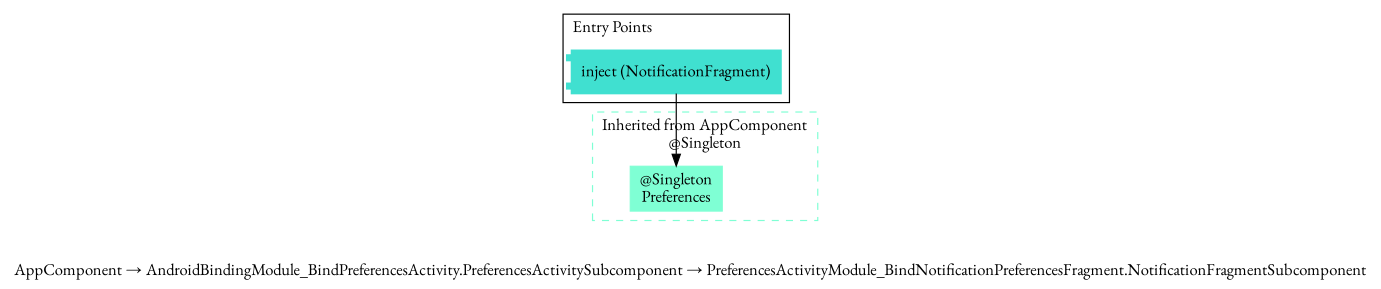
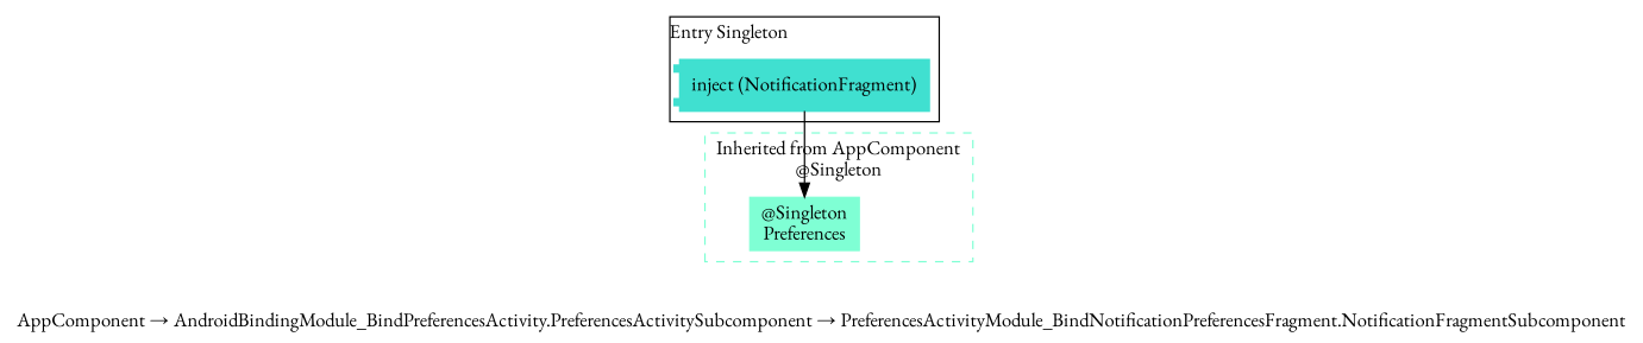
  digraph {
    compound=true
    label="AppComponent → AndroidBindingModule_BindPreferencesActivity.PreferencesActivitySubcomponent → PreferencesActivityModule_BindNotificationPreferencesFragment.NotificationFragmentSubcomponent"
    labeljust=l
    rankdir=TB
    fontname="EB Garamond"
    node [style=filled fontname="EB Garamond"]
    n1 [color=turquoise label="inject (NotificationFragment)" penwidth=2 shape=component]
    n2 [color=aquamarine label="@Singleton\nPreferences" shape=rectangle]
    subgraph cluster_1 {
-     label="Entry Points"
+     label="Entry Singleton"
      n1
    }
    subgraph cluster_2 {
      label="Dependency Graph"
    }
    subgraph cluster_3 {
      label=Subcomponents
      shape=folder
    }
    subgraph cluster_4 {
      color=aquamarine
      label="Inherited from AppComponent\n@Singleton"
      labeljust=c
      style=dashed
      n2
    }
    n1 -> n2 [fontname="EB Garamond"]
  }
